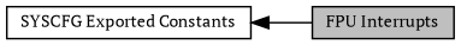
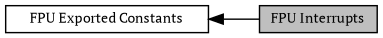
  digraph {
    rankdir=LR
    fontname="PT Serif"
    node [color=black fontname="PT Serif" fontsize=10 shape=box style=filled]
    n1 [fillcolor=grey75 fontcolor=black height=0.2 label="FPU Interrupts" width=0.4]
-   n2 [fillcolor=white height=0.2 label="SYSCFG Exported Constants" width=0.4]
+   n2 [fillcolor=white height=0.2 label="FPU Exported Constants" width=0.4]
    n2 -> n1 [dir=back fontname="PT Serif" fontsize=10 labelfontname=Helvetica labelfontsize=10 shape=plaintext style=solid]
  }
